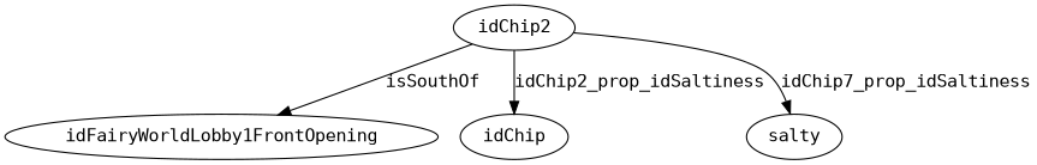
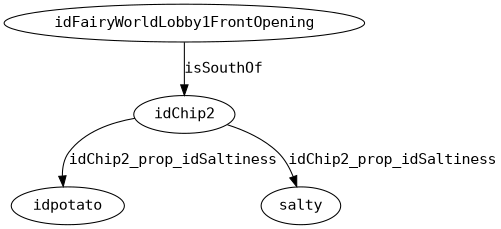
  strict digraph {
    fontname="DejaVu Sans Mono"
    node [fontname="DejaVu Sans Mono"]
    edge [edge_type=property fontname="DejaVu Sans Mono"]
    idFairyWorldLobby1FrontOpening [node_type=entity_node root=root]
    idChip2
-   idpotato [label=idChip]
+   idpotato
    salty
-   idChip2 -> idFairyWorldLobby1FrontOpening [edge_type=relationship label=isSouthOf]
+   idFairyWorldLobby1FrontOpening -> idChip2 [edge_type=relationship label=isSouthOf]
    idChip2 -> idpotato [label=idChip2_prop_idSaltiness]
-   idChip2 -> salty [label=idChip7_prop_idSaltiness]
+   idChip2 -> salty [label=idChip2_prop_idSaltiness]
  }
